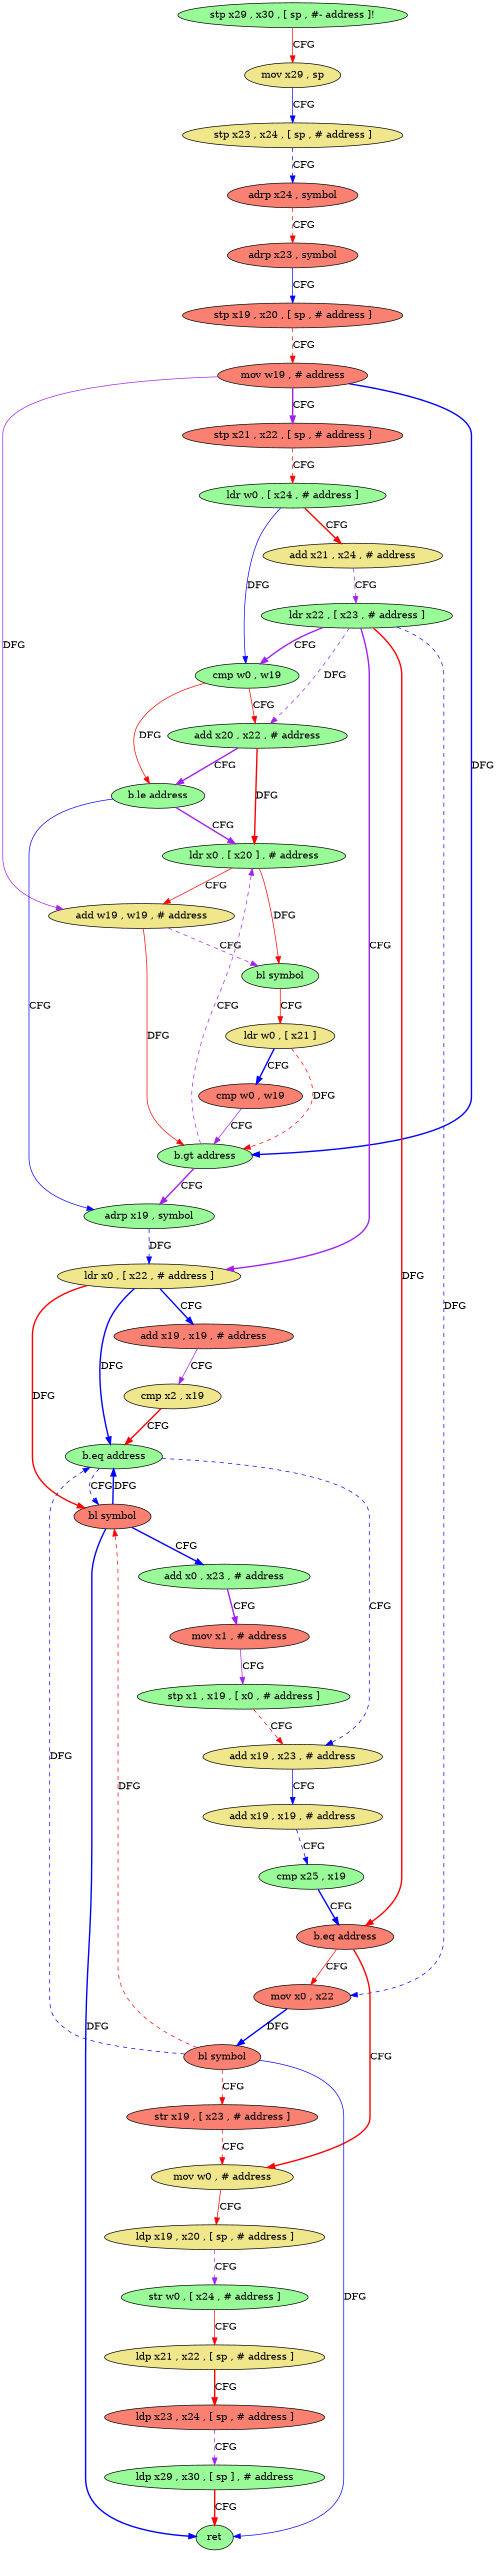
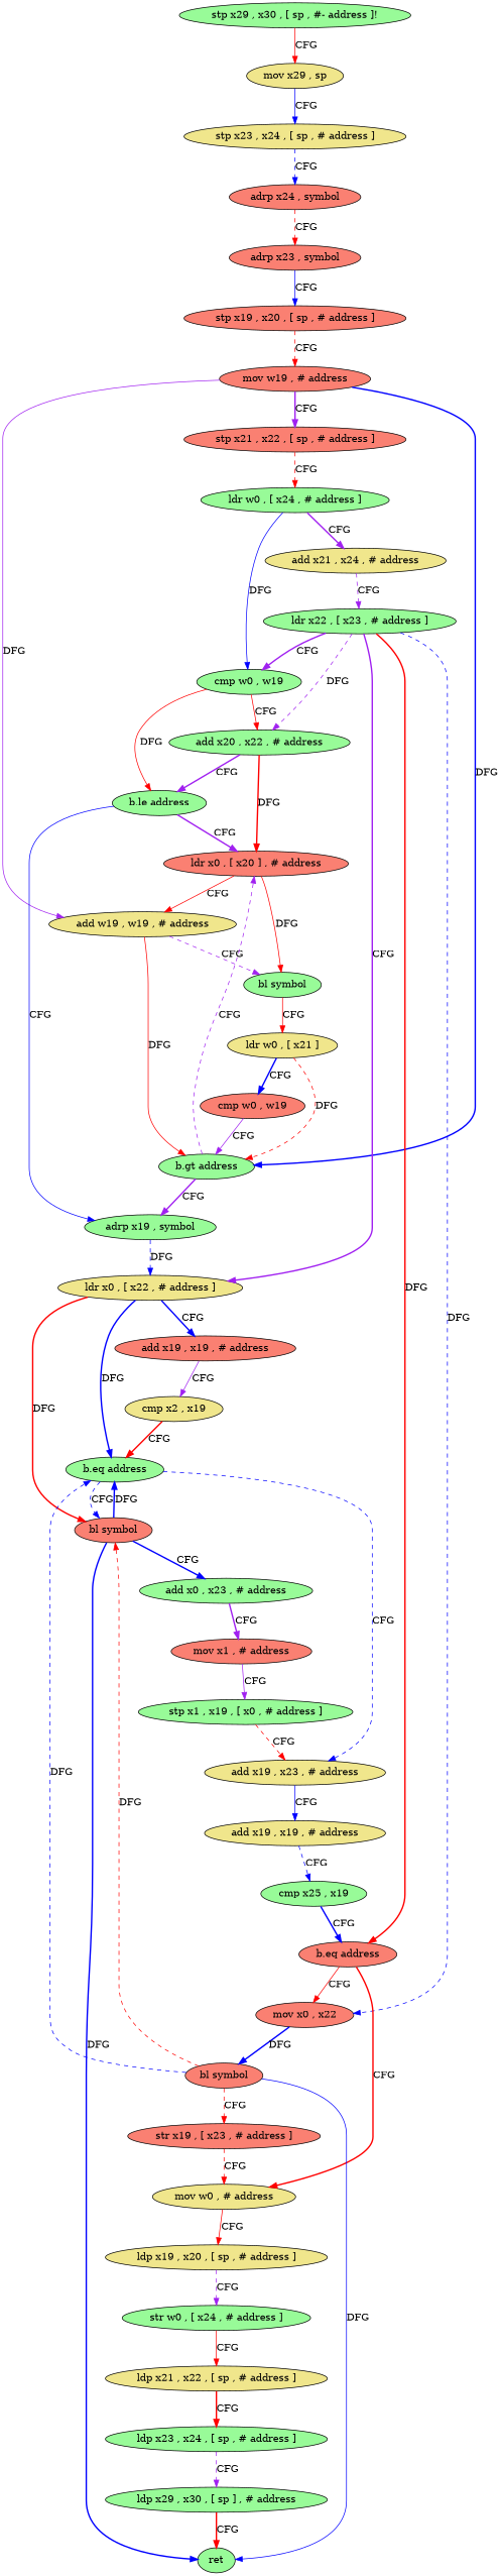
  digraph {
    node [fillcolor=palegreen style=filled]
    edge [color=red style=bold]
    n1 [label="stp x29 , x30 , [ sp , #- address ]!"]
    n2 [fillcolor=khaki label="mov x29 , sp"]
    n3 [fillcolor=khaki label="stp x23 , x24 , [ sp , # address ]"]
    n4 [fillcolor=salmon label="adrp x24 , symbol"]
    n5 [fillcolor=salmon label="adrp x23 , symbol"]
    n6 [fillcolor=salmon label="stp x19 , x20 , [ sp , # address ]"]
    n7 [fillcolor=salmon label="mov w19 , # address"]
    n8 [fillcolor=salmon label="stp x21 , x22 , [ sp , # address ]"]
    n9 [fillcolor=khaki label="add w19 , w19 , # address"]
    n10 [label="b.gt address"]
    n11 [label="ldr w0 , [ x24 , # address ]"]
    n12 [label="bl symbol"]
-   n13 [label="ldr x0 , [ x20 ] , # address"]
+   n13 [fillcolor=salmon label="ldr x0 , [ x20 ] , # address"]
    n14 [label="adrp x19 , symbol"]
    n15 [fillcolor=khaki label="add x21 , x24 , # address"]
    n16 [label="cmp w0 , w19"]
    n17 [label="ldr x22 , [ x23 , # address ]"]
    n18 [label="add x20 , x22 , # address"]
    n19 [label="b.le address"]
    n20 [fillcolor=khaki label="ldr x0 , [ x22 , # address ]"]
    n21 [fillcolor=salmon label="b.eq address"]
    n22 [fillcolor=salmon label="mov x0 , x22"]
    n23 [fillcolor=salmon label="add x19 , x19 , # address"]
    n24 [label="b.eq address"]
    n25 [fillcolor=salmon label="bl symbol"]
    n26 [fillcolor=khaki label="mov w0 , # address"]
    n27 [fillcolor=salmon label="bl symbol"]
    n28 [fillcolor=khaki label="ldr w0 , [ x21 ]"]
    n29 [fillcolor=khaki label="cmp x2 , x19"]
    n30 [fillcolor=khaki label="add x19 , x23 , # address"]
    n31 [label=ret]
    n32 [label="add x0 , x23 , # address"]
    n33 [fillcolor=khaki label="add x19 , x19 , # address"]
    n34 [label="cmp x25 , x19"]
    n35 [fillcolor=salmon label="mov x1 , # address"]
    n36 [fillcolor=salmon label="cmp w0 , w19"]
    n37 [fillcolor=khaki label="ldp x19 , x20 , [ sp , # address ]"]
    n38 [label="str w0 , [ x24 , # address ]"]
    n39 [fillcolor=salmon label="str x19 , [ x23 , # address ]"]
    n40 [label="stp x1 , x19 , [ x0 , # address ]"]
    n41 [fillcolor=khaki label="ldp x21 , x22 , [ sp , # address ]"]
-   n42 [fillcolor=salmon label="ldp x23 , x24 , [ sp , # address ]"]
+   n42 [label="ldp x23 , x24 , [ sp , # address ]"]
    n43 [label="ldp x29 , x30 , [ sp ] , # address"]
    n1 -> n2 [label=CFG style=solid]
    n2 -> n3 [color=blue label=CFG style=solid]
    n3 -> n4 [color=blue label=CFG style=dashed]
    n4 -> n5 [label=CFG style=dashed]
    n5 -> n6 [color=blue label=CFG style=solid]
    n6 -> n7 [label=CFG style=dashed]
    n7 -> n8 [color=purple label=CFG]
    n7 -> n9 [color=purple label=DFG style=solid]
    n7 -> n10 [color=blue label=DFG]
    n8 -> n11 [label=CFG style=dashed]
    n9 -> n10 [label=DFG style=solid]
    n9 -> n12 [color=purple label=CFG style=dashed]
    n10 -> n13 [color=purple label=CFG style=dashed]
    n10 -> n14 [color=purple label=CFG]
-   n11 -> n15 [label=CFG]
+   n11 -> n15 [color=purple label=CFG]
    n11 -> n16 [color=blue label=DFG style=solid]
    n12 -> n28 [label=CFG style=solid]
    n13 -> n9 [label=CFG style=solid]
    n13 -> n12 [label=DFG style=solid]
    n14 -> n20 [color=blue label=DFG style=dashed]
    n15 -> n17 [color=purple label=CFG style=dashed]
    n16 -> n18 [label=CFG style=solid]
    n16 -> n19 [label=DFG style=solid]
    n17 -> n16 [color=purple label=CFG]
    n17 -> n18 [color=purple label=DFG style=dashed]
    n17 -> n20 [color=purple label=CFG]
    n17 -> n21 [label=DFG]
    n17 -> n22 [color=blue label=DFG style=dashed]
    n18 -> n13 [label=DFG]
    n18 -> n19 [color=purple label=CFG]
    n19 -> n13 [color=purple label=CFG]
    n19 -> n14 [color=blue label=CFG style=solid]
    n20 -> n23 [color=blue label=CFG]
    n20 -> n24 [color=blue label=DFG]
    n20 -> n25 [label=DFG]
    n21 -> n22 [label=CFG style=solid]
    n21 -> n26 [label=CFG]
    n22 -> n27 [color=blue label=DFG]
    n23 -> n29 [color=purple label=CFG style=solid]
    n24 -> n25 [color=blue label=CFG style=dashed]
    n24 -> n30 [color=blue label=CFG style=dashed]
    n25 -> n24 [color=blue label=DFG]
    n25 -> n31 [color=blue label=DFG]
    n25 -> n32 [color=blue label=CFG]
    n26 -> n37 [label=CFG style=solid]
    n27 -> n24 [color=blue label=DFG style=dashed]
    n27 -> n25 [label=DFG style=dashed]
    n27 -> n31 [color=blue label=DFG style=solid]
    n27 -> n39 [label=CFG style=dashed]
    n28 -> n10 [label=DFG style=dashed]
    n28 -> n36 [color=blue label=CFG]
    n29 -> n24 [label=CFG]
    n30 -> n33 [color=blue label=CFG style=solid]
    n32 -> n35 [color=purple label=CFG]
    n33 -> n34 [color=blue label=CFG style=dashed]
    n34 -> n21 [color=blue label=CFG]
    n35 -> n40 [color=purple label=CFG style=solid]
    n36 -> n10 [color=purple label=CFG style=solid]
    n37 -> n38 [color=purple label=CFG style=dashed]
    n38 -> n41 [label=CFG style=solid]
    n39 -> n26 [label=CFG style=dashed]
    n40 -> n30 [label=CFG style=dashed]
    n41 -> n42 [label=CFG]
    n42 -> n43 [color=purple label=CFG style=dashed]
    n43 -> n31 [label=CFG]
  }
